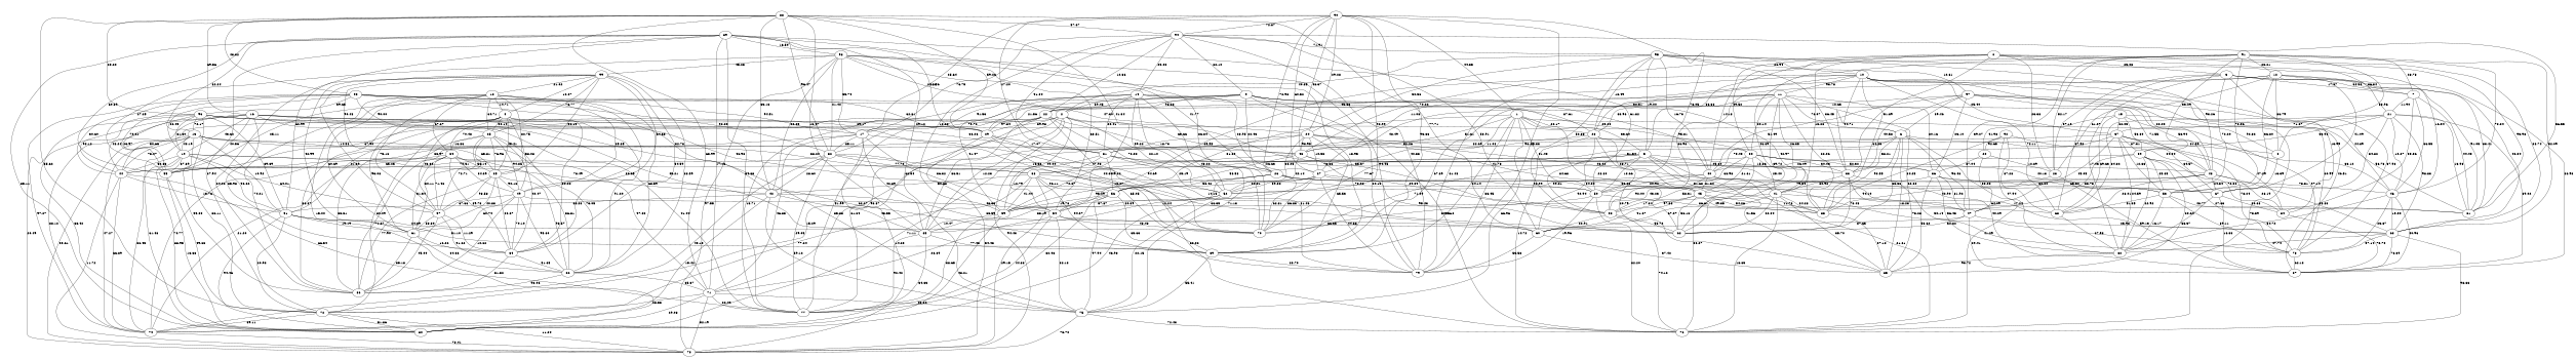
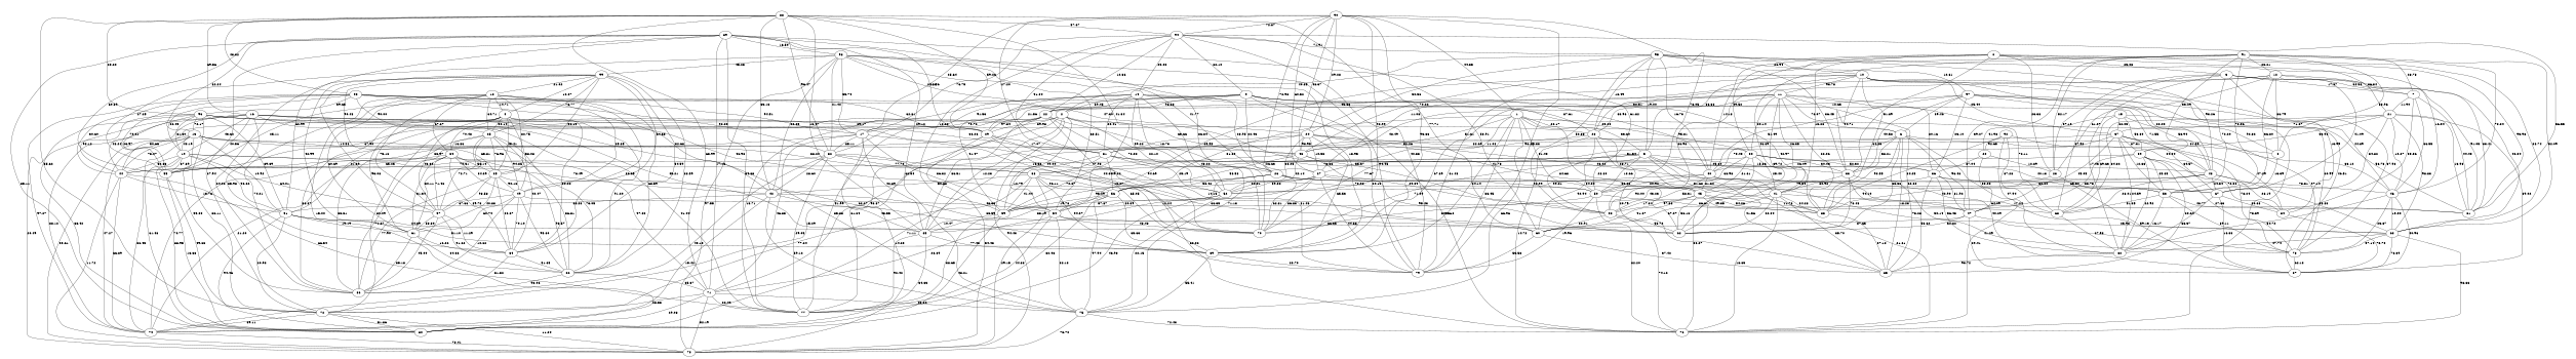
  graph {
    88
    96
    93
    42
    16
    29
    71
    72
    65
    32
    54
    94
    60
    51
    80
    55
    13
    70
    44
    19
    28
    56
    17
    24
    25
    74
    75
    62
    77
    43
    78
    64
    69
    79
    31
    76
    38
    14
    59
    22
    9
    95
    81
    85
    61
    35
    86
    57
    45
    48
    58
    27
    52
    41
    30
    66
    34
    49
    87
    36
    50
    2
    26
    83
    40
    5
    33
    21
    97
    10
    89
    98
    99
    73
    67
    4
    18
    90
    1
    6
    82
    84
    47
    68
    63
    53
    8
    91
    46
    39
    12
    23
    7
    37
    92
    20
    11
    0
    3
    15
    88 -- 96 [label=25.20]
    88 -- 93 [label=43.32]
    88 -- 42 [label=63.18]
    88 -- 16 [label=69.56]
    88 -- 29 [label=59.26]
    88 -- 71 [label=63.99]
    88 -- 72 [label=55.62]
    88 -- 65 [label=18.47]
    88 -- 32 [label=96.47]
    88 -- 54 [label=41.34]
    88 -- 94 [label=57.67]
    88 -- 60 [label=77.71]
    96 -- 72 [label=88.11]
    96 -- 51 [label=89.69]
    96 -- 80 [label=68.42]
    96 -- 55 [label=23.97]
    96 -- 13 [label=72.17]
    96 -- 70 [label=44.60]
    96 -- 44 [label=93.12]
    96 -- 19 [label=81.80]
    96 -- 28 [label=29.12]
    96 -- 56 [label=46.98]
    93 -- 96 [label=39.65]
-   93 -- 42 [label=32.78]
+   93 -- 42 [label=32.68]
    93 -- 29 [label=62.81]
    93 -- 32 [label=92.83]
    93 -- 55 [label=70.01]
    93 -- 44 [label=30.60]
    93 -- 19 [label=66.45]
    93 -- 17 [label=94.51]
    93 -- 24 [label=47.30]
    93 -- 25 [label=90.00]
    93 -- 74 [label=97.27]
    42 -- 65 [label=43.55]
    42 -- 51 [label=66.23]
    42 -- 74 [label=15.42]
    42 -- 75 [label=59.12]
    42 -- 62 [label=63.59]
    16 -- 29 [label=69.17]
    16 -- 65 [label=45.21]
    16 -- 55 [label=40.56]
    16 -- 44 [label=48.24]
    16 -- 19 [label=43.62]
    16 -- 74 [label=88.12]
    16 -- 75 [label=85.88]
    16 -- 77 [label=41.44]
    16 -- 43 [label=36.26]
    16 -- 78 [label=20.49]
    16 -- 64 [label=85.98]
    29 -- 74 [label=74.77]
    29 -- 78 [label=54.43]
    29 -- 69 [label=65.05]
    29 -- 79 [label=81.46]
    29 -- 31 [label=17.07]
    71 -- 72 [label=28.53]
    71 -- 74 [label=29.03]
    71 -- 75 [label=43.64]
    71 -- 77 [label=22.49]
    71 -- 78 [label=52.19]
    72 -- 80 [label=51.86]
    72 -- 74 [label=69.11]
    72 -- 78 [label=11.24]
    65 -- 80 [label=34.63]
    65 -- 77 [label=92.42]
    65 -- 69 [label=77.43]
    32 -- 42 [label=28.60]
    32 -- 55 [label=70.31]
    32 -- 74 [label=43.13]
    32 -- 62 [label=14.15]
    32 -- 77 [label=29.05]
    32 -- 76 [label=68.02]
    32 -- 38 [label=77.70]
    54 -- 71 [label=26.89]
    54 -- 60 [label=66.35]
    54 -- 70 [label=48.48]
    54 -- 75 [label=32.13]
    54 -- 77 [label=44.88]
    94 -- 60 [label=53.91]
    94 -- 17 [label=76.75]
    94 -- 79 [label=40.33]
    94 -- 31 [label=91.84]
    94 -- 14 [label=25.03]
    94 -- 59 [label=18.88]
    94 -- 22 [label=12.36]
    94 -- 9 [label=62.10]
    94 -- 95 [label=71.91]
    94 -- 81 [label=56.55]
    60 -- 79 [label=53.58]
    60 -- 85 [label=37.42]
    51 -- 72 [label=20.93]
    51 -- 80 [label=94.46]
    51 -- 70 [label=24.89]
    51 -- 69 [label=51.10]
    51 -- 61 [label=19.19]
    55 -- 72 [label=49.63]
    55 -- 80 [label=16.68]
    13 -- 71 [label=97.83]
    13 -- 51 [label=10.92]
    13 -- 80 [label=61.48]
    13 -- 44 [label=73.07]
    13 -- 19 [label=43.19]
    13 -- 74 [label=47.27]
    13 -- 78 [label=33.61]
    13 -- 38 [label=38.20]
    13 -- 35 [label=65.81]
    13 -- 86 [label=55.00]
    44 -- 51 [label=13.76]
    44 -- 74 [label=66.89]
    44 -- 77 [label=66.54]
    44 -- 78 [label=11.72]
    19 -- 42 [label=78.49]
    19 -- 51 [label=96.82]
    19 -- 80 [label=88.95]
    19 -- 55 [label=87.39]
    19 -- 44 [label=52.83]
    19 -- 74 [label=36.45]
    19 -- 69 [label=62.27]
    19 -- 57 [label=64.01]
    28 -- 31 [label=50.06]
    28 -- 76 [label=14.72]
    28 -- 85 [label=20.79]
    28 -- 45 [label=28.71]
    28 -- 48 [label=84.84]
    28 -- 58 [label=84.68]
    56 -- 65 [label=33.19]
    56 -- 75 [label=97.94]
    56 -- 77 [label=82.46]
    56 -- 79 [label=65.63]
    56 -- 59 [label=19.78]
    17 -- 71 [label=46.83]
    17 -- 65 [label=42.89]
    17 -- 32 [label=85.11]
    17 -- 54 [label=36.32]
    17 -- 70 [label=13.27]
    17 -- 74 [label=21.20]
    17 -- 78 [label=14.23]
    24 -- 72 [label=15.29]
    24 -- 80 [label=71.11]
    24 -- 43 [label=93.95]
    24 -- 69 [label=65.53]
    24 -- 45 [label=41.78]
    24 -- 27 [label=10.53]
    24 -- 52 [label=38.25]
    24 -- 41 [label=46.02]
    24 -- 30 [label=82.69]
    25 -- 64 [label=42.47]
    25 -- 61 [label=30.11]
    25 -- 35 [label=76.96]
    25 -- 86 [label=33.31]
    25 -- 57 [label=72.71]
    25 -- 66 [label=73.05]
    25 -- 34 [label=16.86]
    25 -- 49 [label=94.86]
    74 -- 78 [label=73.41]
    75 -- 78 [label=73.70]
    75 -- 76 [label=72.43]
    43 -- 56 [label=58.58]
    43 -- 59 [label=70.87]
    43 -- 58 [label=29.39]
    43 -- 52 [label=42.14]
    43 -- 87 [label=40.29]
    64 -- 86 [label=31.32]
    64 -- 66 [label=51.65]
    69 -- 75 [label=55.41]
    69 -- 79 [label=23.70]
    31 -- 56 [label=49.22]
    31 -- 38 [label=47.93]
    31 -- 59 [label=12.79]
    31 -- 48 [label=45.60]
    31 -- 52 [label=25.19]
    31 -- 36 [label=73.86]
    38 -- 42 [label=50.68]
    38 -- 72 [label=77.24]
    38 -- 60 [label=66.35]
    38 -- 56 [label=96.11]
    38 -- 78 [label=29.15]
    38 -- 69 [label=94.37]
    38 -- 59 [label=41.44]
    38 -- 50 [label=78.98]
    14 -- 70 [label=43.22]
    14 -- 17 [label=91.53]
    14 -- 75 [label=71.13]
    14 -- 77 [label=13.71]
    14 -- 31 [label=20.41]
    14 -- 59 [label=41.47]
    14 -- 48 [label=71.55]
    14 -- 27 [label=23.95]
    14 -- 52 [label=59.22]
    14 -- 30 [label=25.28]
    14 -- 2 [label=59.45]
    59 -- 65 [label=10.47]
    59 -- 80 [label=48.21]
    59 -- 77 [label=38.65]
    22 -- 29 [label=97.84]
    22 -- 65 [label=86.51]
    22 -- 51 [label=21.39]
    22 -- 55 [label=67.90]
    22 -- 70 [label=94.69]
    22 -- 77 [label=61.64]
    22 -- 52 [label=72.58]
    22 -- 26 [label=18.73]
    9 -- 29 [label=21.56]
    9 -- 32 [label=73.72]
    9 -- 55 [label=25.11]
    9 -- 28 [label=87.61]
    9 -- 77 [label=51.99]
    9 -- 79 [label=64.15]
    9 -- 76 [label=56.12]
    9 -- 22 [label=96.38]
    9 -- 26 [label=22.43]
    9 -- 83 [label=42.97]
    9 -- 40 [label=95.81]
    95 -- 28 [label=18.49]
    95 -- 24 [label=50.56]
    95 -- 48 [label=93.26]
    95 -- 58 [label=52.88]
    95 -- 2 [label=40.85]
    95 -- 40 [label=16.73]
    95 -- 5 [label=19.00]
    95 -- 33 [label=36.45]
    95 -- 21 [label=86.34]
    95 -- 97 [label=12.61]
    95 -- 10 [label=26.94]
    61 -- 64 [label=16.26]
    61 -- 86 [label=35.18]
    61 -- 66 [label=84.66]
    35 -- 64 [label=88.67]
    35 -- 61 [label=40.83]
    35 -- 86 [label=77.90]
    35 -- 57 [label=93.58]
    35 -- 66 [label=93.57]
    35 -- 49 [label=90.16]
    57 -- 64 [label=11.29]
    57 -- 61 [label=58.30]
    57 -- 86 [label=45.00]
    57 -- 66 [label=91.62]
    45 -- 60 [label=91.67]
    45 -- 62 [label=56.16]
    45 -- 58 [label=17.34]
    45 -- 83 [label=49.35]
    45 -- 47 [label=54.06]
    45 -- 68 [label=11.76]
    48 -- 59 [label=43.23]
    48 -- 83 [label=42.90]
    48 -- 67 [label=24.34]
    48 -- 84 [label=28.19]
    48 -- 68 [label=28.01]
    48 -- 63 [label=68.83]
    58 -- 60 [label=22.91]
    58 -- 62 [label=53.72]
    58 -- 76 [label=74.12]
    27 -- 65 [label=12.24]
    27 -- 70 [label=86.83]
    27 -- 56 [label=30.31]
    27 -- 62 [label=95.43]
    27 -- 79 [label=44.66]
    27 -- 45 [label=34.30]
    27 -- 52 [label=39.38]
    52 -- 54 [label=80.39]
    52 -- 75 [label=22.15]
    52 -- 59 [label=57.87]
    41 -- 60 [label=67.07]
    41 -- 62 [label=82.84]
    41 -- 76 [label=18.85]
    41 -- 81 [label=64.09]
    41 -- 85 [label=35.70]
    41 -- 58 [label=97.36]
    41 -- 83 [label=34.28]
    30 -- 44 [label=16.53]
    30 -- 76 [label=38.27]
    30 -- 45 [label=21.61]
    30 -- 41 [label=25.40]
    30 -- 36 [label=52.32]
    30 -- 50 [label=68.98]
    30 -- 33 [label=30.03]
    30 -- 53 [label=40.13]
    66 -- 71 [label=65.37]
    66 -- 86 [label=93.06]
    34 -- 44 [label=65.25]
    34 -- 64 [label=89.73]
    34 -- 61 [label=31.34]
    34 -- 35 [label=56.14]
    34 -- 86 [label=71.87]
    34 -- 57 [label=71.46]
    34 -- 66 [label=36.81]
    34 -- 49 [label=34.39]
    49 -- 54 [label=43.33]
    49 -- 64 [label=70.10]
    49 -- 61 [label=60.74]
    49 -- 86 [label=10.62]
    49 -- 57 [label=67.66]
    49 -- 66 [label=95.60]
    36 -- 85 [label=53.62]
    36 -- 58 [label=58.31]
    36 -- 67 [label=65.50]
    36 -- 82 [label=56.43]
    36 -- 47 [label=31.92]
    36 -- 53 [label=32.20]
    50 -- 70 [label=30.06]
    50 -- 79 [label=19.96]
    50 -- 76 [label=82.20]
    50 -- 83 [label=86.61]
    2 -- 29 [label=39.98]
    2 -- 71 [label=93.87]
    2 -- 72 [label=80.09]
    2 -- 65 [label=12.23]
    2 -- 54 [label=49.00]
    2 -- 43 [label=63.66]
    2 -- 78 [label=94.43]
    2 -- 58 [label=55.37]
    2 -- 52 [label=22.10]
    26 -- 80 [label=46.93]
    26 -- 70 [label=62.81]
    26 -- 56 [label=58.42]
    26 -- 59 [label=95.29]
    26 -- 50 [label=92.99]
    26 -- 73 [label=73.28]
    26 -- 67 [label=53.03]
    83 -- 85 [label=37.18]
    40 -- 45 [label=81.30]
    40 -- 58 [label=92.00]
    40 -- 52 [label=99.21]
    40 -- 50 [label=20.92]
    40 -- 63 [label=17.24]
    40 -- 46 [label=73.31]
    5 -- 60 [label=92.94]
    5 -- 70 [label=71.29]
    5 -- 76 [label=21.61]
    5 -- 85 [label=41.56]
    5 -- 52 [label=77.67]
    5 -- 50 [label=13.66]
    5 -- 26 [label=26.63]
    5 -- 83 [label=51.68]
    5 -- 33 [label=15.86]
    33 -- 62 [label=73.48]
    33 -- 41 [label=80.92]
    33 -- 73 [label=50.14]
    33 -- 47 [label=94.10]
    21 -- 81 [label=13.98]
    21 -- 87 [label=89.02]
    21 -- 67 [label=34.82]
    21 -- 68 [label=84.82]
    21 -- 63 [label=98.83]
    21 -- 46 [label=10.27]
    21 -- 39 [label=33.96]
    21 -- 37 [label=71.67]
    97 -- 76 [label=73.39]
    97 -- 22 [label=12.65]
    97 -- 48 [label=58.94]
    97 -- 36 [label=23.10]
    97 -- 40 [label=51.49]
    97 -- 33 [label=40.58]
    97 -- 73 [label=60.99]
    97 -- 6 [label=39.46]
    97 -- 46 [label=44.89]
    10 -- 54 [label=69.95]
    10 -- 28 [label=32.31]
    10 -- 79 [label=61.48]
    10 -- 48 [label=88.03]
    10 -- 87 [label=46.51]
    10 -- 83 [label=64.05]
    10 -- 33 [label=94.71]
    10 -- 73 [label=37.98]
-   10 -- 68 [label=72.11]
+   11 -- 68 [label=72.11]
    10 -- 37 [label=25.40]
    10 -- 11 [label=93.78]
    89 -- 29 [label=18.56]
    89 -- 71 [label=17.15]
    89 -- 72 [label=87.94]
    89 -- 51 [label=62.99]
    89 -- 80 [label=85.11]
    89 -- 55 [label=60.39]
    89 -- 13 [label=82.24]
    89 -- 70 [label=86.84]
    89 -- 75 [label=66.54]
    89 -- 77 [label=34.83]
    89 -- 50 [label=61.82]
    89 -- 98 [label=16.50]
    98 -- 42 [label=22.65]
    98 -- 32 [label=21.42]
    98 -- 54 [label=63.51]
    98 -- 55 [label=27.25]
    98 -- 17 [label=55.74]
    98 -- 78 [label=97.55]
    98 -- 69 [label=13.95]
    98 -- 79 [label=94.46]
    98 -- 2 [label=24.13]
    98 -- 26 [label=41.77]
    98 -- 99 [label=45.23]
    99 -- 25 [label=76.77]
    99 -- 64 [label=54.59]
    99 -- 61 [label=42.99]
    99 -- 35 [label=56.15]
    99 -- 86 [label=24.02]
    99 -- 57 [label=14.58]
    99 -- 66 [label=88.59]
    99 -- 34 [label=90.48]
    99 -- 49 [label=64.68]
    99 -- 4 [label=18.87]
    99 -- 18 [label=21.02]
    73 -- 87 [label=62.13]
    67 -- 87 [label=16.33]
    67 -- 82 [label=66.37]
    67 -- 84 [label=80.68]
    4 -- 44 [label=50.66]
    4 -- 25 [label=50.14]
    4 -- 64 [label=30.03]
    4 -- 61 [label=93.08]
    4 -- 35 [label=45.41]
    4 -- 86 [label=36.87]
    4 -- 57 [label=43.60]
    4 -- 66 [label=91.20]
    4 -- 34 [label=70.48]
    4 -- 49 [label=58.08]
    18 -- 80 [label=15.00]
    18 -- 25 [label=64.71]
    18 -- 64 [label=36.69]
    18 -- 61 [label=60.69]
    18 -- 35 [label=82.75]
    18 -- 86 [label=74.21]
    18 -- 57 [label=75.16]
    18 -- 66 [label=68.59]
    18 -- 34 [label=67.27]
    18 -- 49 [label=85.85]
    18 -- 4 [label=14.71]
    90 -- 94 [label=72.87]
    90 -- 70 [label=92.99]
    90 -- 17 [label=25.64]
    90 -- 24 [label=29.28]
    90 -- 43 [label=48.37]
    90 -- 69 [label=93.86]
    90 -- 79 [label=35.33]
    90 -- 31 [label=27.20]
    90 -- 27 [label=60.52]
    90 -- 50 [label=78.05]
    90 -- 26 [label=72.98]
    90 -- 1 [label=44.35]
    1 -- 56 [label=31.60]
    1 -- 75 [label=66.96]
    1 -- 62 [label=28.80]
    1 -- 43 [label=51.61]
    1 -- 69 [label=24.14]
    1 -- 79 [label=86.45]
    1 -- 27 [label=11.08]
    1 -- 50 [label=51.45]
    1 -- 5 [label=33.60]
    1 -- 73 [label=97.14]
    1 -- 6 [label=28.17]
    6 -- 62 [label=33.36]
    6 -- 31 [label=96.12]
    6 -- 76 [label=41.09]
    6 -- 85 [label=18.23]
    6 -- 83 [label=93.55]
    6 -- 40 [label=75.45]
    6 -- 33 [label=58.21]
    6 -- 47 [label=96.48]
    6 -- 8 [label=81.59]
    82 -- 85 [label=93.72]
    84 -- 87 [label=73.70]
    47 -- 60 [label=87.65]
    47 -- 62 [label=52.82]
    47 -- 87 [label=89.41]
    47 -- 63 [label=25.98]
    68 -- 82 [label=27.93]
    63 -- 76 [label=98.86]
    63 -- 87 [label=76.39]
    63 -- 73 [label=57.14]
    63 -- 82 [label=47.74]
    53 -- 81 [label=48.77]
    53 -- 73 [label=39.11]
    53 -- 82 [label=16.17]
    53 -- 68 [label=51.35]
    8 -- 67 [label=13.39]
    91 -- 62 [label=46.69]
    91 -- 5 [label=86.38]
    91 -- 47 [label=39.27]
    91 -- 63 [label=52.09]
    91 -- 53 [label=78.56]
    91 -- 8 [label=33.96]
    91 -- 46 [label=78.84]
    91 -- 39 [label=33.29]
    91 -- 12 [label=23.21]
    91 -- 23 [label=52.17]
    91 -- 7 [label=28.73]
    46 -- 87 [label=40.96]
    46 -- 73 [label=23.87]
    46 -- 82 [label=54.72]
    46 -- 63 [label=15.50]
    39 -- 85 [label=20.64]
    39 -- 40 [label=26.09]
    39 -- 73 [label=27.63]
    39 -- 82 [label=22.92]
    39 -- 84 [label=72.38]
    39 -- 47 [label=33.73]
    39 -- 53 [label=85.65]
    12 -- 43 [label=11.08]
    12 -- 81 [label=33.41]
    12 -- 58 [label=86.98]
-   12 -- 87 [label=86.93]
    12 -- 67 [label=41.09]
    12 -- 53 [label=36.80]
    12 -- 8 [label=86.79]
    12 -- 23 [label=61.07]
    12 -- 7 [label=32.30]
    23 -- 45 [label=79.54]
    23 -- 87 [label=59.13]
    7 -- 81 [label=44.45]
    7 -- 21 [label=11.90]
    7 -- 84 [label=35.56]
    7 -- 46 [label=86.55]
    37 -- 55 [label=33.97]
    37 -- 38 [label=51.54]
    37 -- 73 [label=78.24]
    37 -- 67 [label=64.57]
    37 -- 82 [label=24.59]
    37 -- 47 [label=45.05]
    37 -- 53 [label=12.86]
    37 -- 46 [label=33.12]
    37 -- 39 [label=87.31]
    92 -- 83 [label=84.25]
    92 -- 82 [label=47.94]
    92 -- 84 [label=47.29]
    92 -- 68 [label=87.28]
    92 -- 20 [label=92.65]
    20 -- 36 [label=87.04]
    20 -- 47 [label=53.03]
    20 -- 23 [label=12.89]
    11 -- 28 [label=63.96]
    11 -- 62 [label=69.72]
    11 -- 69 [label=67.89]
    11 -- 22 [label=45.66]
    11 -- 85 [label=62.60]
    11 -- 27 [label=48.49]
    11 -- 41 [label=26.35]
    11 -- 30 [label=80.14]
    11 -- 36 [label=80.16]
    11 -- 83 [label=22.06]
    11 -- 6 [label=76.07]
    0 -- 43 [label=70.22]
    0 -- 81 [label=93.98]
    0 -- 41 [label=13.28]
    0 -- 30 [label=49.52]
    0 -- 40 [label=14.18]
    0 -- 33 [label=51.89]
    0 -- 63 [label=38.74]
    0 -- 46 [label=16.54]
    0 -- 23 [label=23.38]
    0 -- 3 [label=25.03]
    3 -- 81 [label=91.05]
    3 -- 82 [label=17.05]
    3 -- 84 [label=13.99]
    3 -- 68 [label=67.93]
    3 -- 63 [label=46.34]
    3 -- 53 [label=72.20]
    3 -- 23 [label=57.13]
    3 -- 7 [label=17.87]
    15 -- 81 [label=56.73]
    15 -- 68 [label=69.63]
    15 -- 8 [label=92.82]
    15 -- 39 [label=53.80]
    15 -- 37 [label=62.05]
    15 -- 20 [label=41.98]
  }
